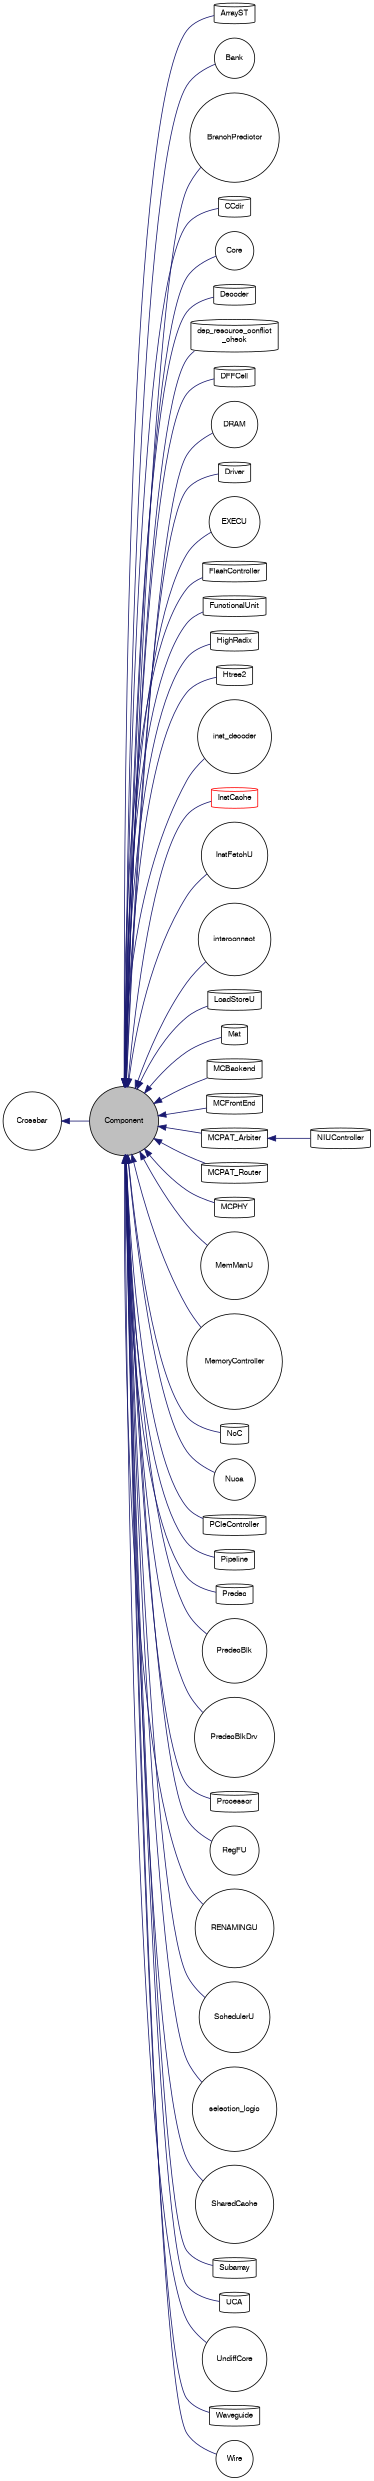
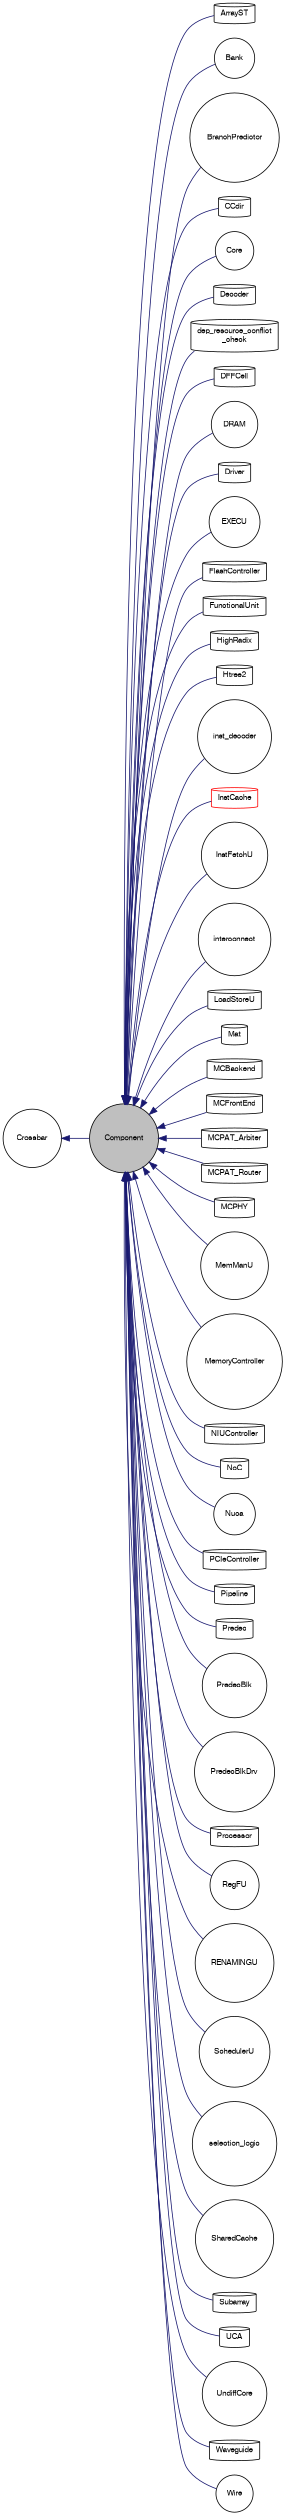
  digraph {
    rankdir=LR
    node [color=black fontname=FreeSans fontsize=10 shape=cylinder]
    edge [color=midnightblue dir=back fontname=FreeSans fontsize=10 labelfontname=FreeSans labelfontsize=10 style=solid]
    n1 [fillcolor=grey75 fontcolor=black height=0.2 label=Component shape=circle style=filled width=0.4]
    n2 [height=0.2 label=ArrayST width=0.4]
    n3 [height=0.2 label=Bank shape=circle width=0.4]
    n4 [height=0.2 label=BranchPredictor shape=circle width=0.4]
    n5 [height=0.2 label=CCdir width=0.4]
    n6 [height=0.2 label=Core shape=circle width=0.4]
    n7 [height=0.2 label=Decoder width=0.4]
    n8 [height=0.2 label="dep_resource_conflict\l_check" width=0.4]
    n9 [height=0.2 label=DFFCell width=0.4]
    n10 [height=0.2 label=DRAM shape=circle width=0.4]
    n11 [height=0.2 label=Driver width=0.4]
    n12 [height=0.2 label=EXECU shape=circle width=0.4]
    n13 [height=0.2 label=FlashController width=0.4]
    n14 [height=0.2 label=FunctionalUnit width=0.4]
    n15 [height=0.2 label=HighRadix width=0.4]
    n16 [height=0.2 label=Htree2 width=0.4]
    n17 [height=0.2 label=inst_decoder shape=circle width=0.4]
    n18 [color=red height=0.2 label=InstCache width=0.4]
    n19 [height=0.2 label=InstFetchU shape=circle width=0.4]
    n20 [height=0.2 label=interconnect shape=circle width=0.4]
    n21 [height=0.2 label=LoadStoreU width=0.4]
    n22 [height=0.2 label=Mat width=0.4]
    n23 [height=0.2 label=MCBackend width=0.4]
    n24 [height=0.2 label=MCFrontEnd width=0.4]
    n25 [height=0.2 label=MCPAT_Arbiter width=0.4]
    n26 [height=0.2 label=MCPAT_Router width=0.4]
    n27 [height=0.2 label=MCPHY width=0.4]
    n28 [height=0.2 label=MemManU shape=circle width=0.4]
    n29 [height=0.2 label=MemoryController shape=circle width=0.4]
    n30 [height=0.2 label=NIUController width=0.4]
    n31 [height=0.2 label=NoC width=0.4]
    n32 [height=0.2 label=Nuca shape=circle width=0.4]
    n33 [height=0.2 label=PCIeController width=0.4]
    n34 [height=0.2 label=Pipeline width=0.4]
    n35 [height=0.2 label=Predec width=0.4]
    n36 [height=0.2 label=PredecBlk shape=circle width=0.4]
    n37 [height=0.2 label=PredecBlkDrv shape=circle width=0.4]
    n38 [height=0.2 label=Processor width=0.4]
    n39 [height=0.2 label=RegFU shape=circle width=0.4]
    n40 [height=0.2 label=RENAMINGU shape=circle width=0.4]
    n41 [height=0.2 label=SchedulerU shape=circle width=0.4]
    n42 [height=0.2 label=selection_logic shape=circle width=0.4]
    n43 [height=0.2 label=SharedCache shape=circle width=0.4]
    n44 [height=0.2 label=Subarray width=0.4]
    n45 [height=0.2 label=UCA width=0.4]
    n46 [height=0.2 label=UndiffCore shape=circle width=0.4]
    n47 [height=0.2 label=Waveguide width=0.4]
    n48 [height=0.2 label=Wire shape=circle width=0.4]
    n49 [height=0.2 label=Crossbar shape=circle width=0.4]
    n1 -> n2
    n1 -> n3
    n1 -> n4
    n1 -> n5
    n1 -> n6
    n1 -> n7
    n1 -> n8
    n1 -> n9
    n1 -> n10
    n1 -> n11
    n1 -> n12
    n1 -> n13
    n1 -> n14
    n1 -> n15
    n1 -> n16
    n1 -> n17
    n1 -> n18
    n1 -> n19
    n1 -> n20
    n1 -> n21
    n1 -> n22
    n1 -> n23
    n1 -> n24
    n1 -> n25
    n1 -> n26
    n1 -> n27
    n1 -> n28
    n1 -> n29
-   n25 -> n30
+   n1 -> n30
    n1 -> n31
    n1 -> n32
    n1 -> n33
    n1 -> n34
    n1 -> n35
    n1 -> n36
    n1 -> n37
    n1 -> n38
    n1 -> n39
    n1 -> n40
    n1 -> n41
    n1 -> n42
    n1 -> n43
    n1 -> n44
    n1 -> n45
    n1 -> n46
    n1 -> n47
    n1 -> n48
    n49 -> n1
  }
